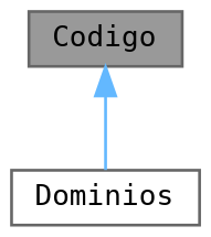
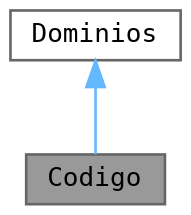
  digraph {
    fontname="DejaVu Sans Mono"
    node [color=gray40 fontname="DejaVu Sans Mono" fontsize=10 shape=box style=filled]
    n1 [fillcolor=grey60 fontcolor=black height=0.2 label=Codigo width=0.4]
    n2 [fillcolor=white height=0.2 label=Dominios width=0.4]
-   n1 -> n2 [color=steelblue1 dir=back fontname="DejaVu Sans Mono" fontsize=10 labelfontname=Helvetica labelfontsize=10 style=solid]
+   n2 -> n1 [color=steelblue1 dir=back fontname="DejaVu Sans Mono" fontsize=10 labelfontname=Helvetica labelfontsize=10 style=solid]
  }
